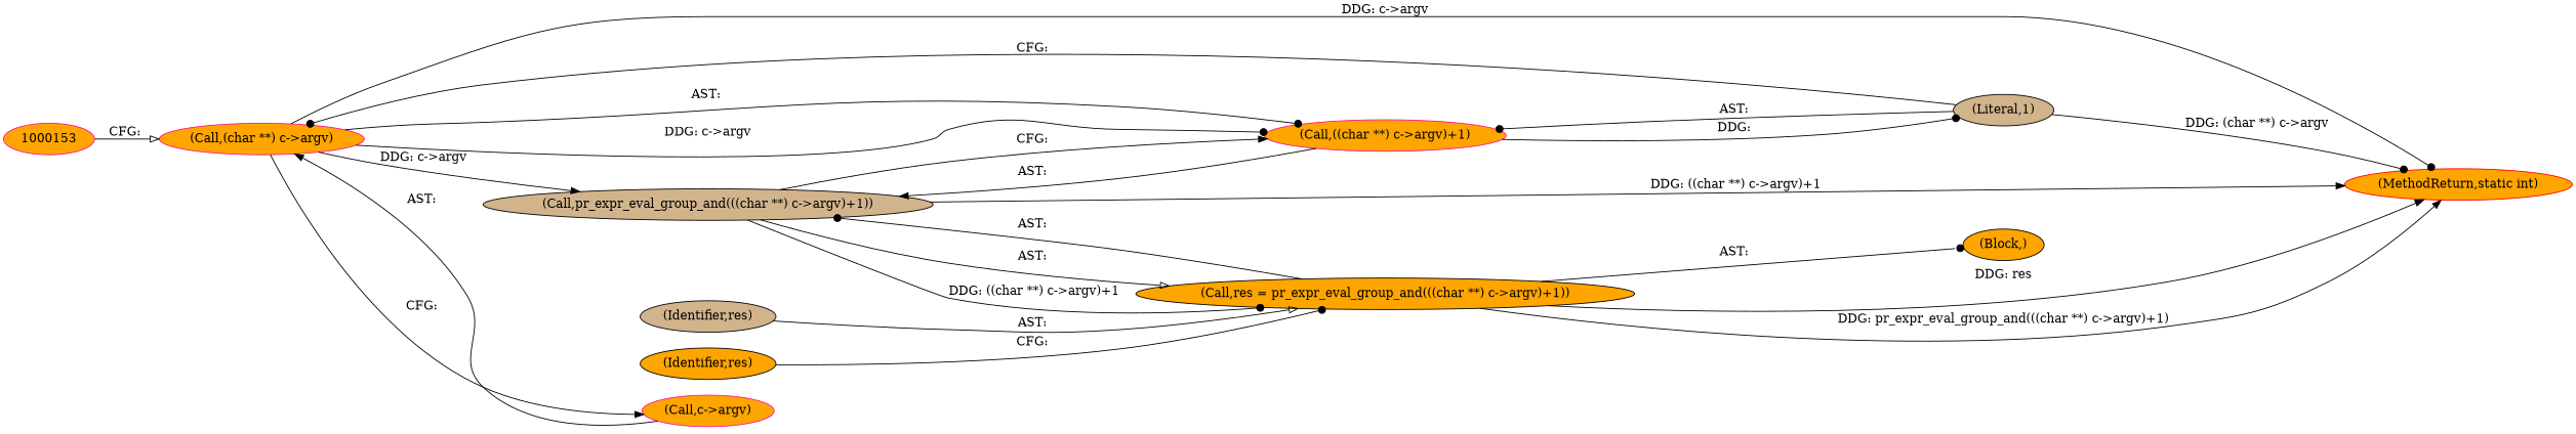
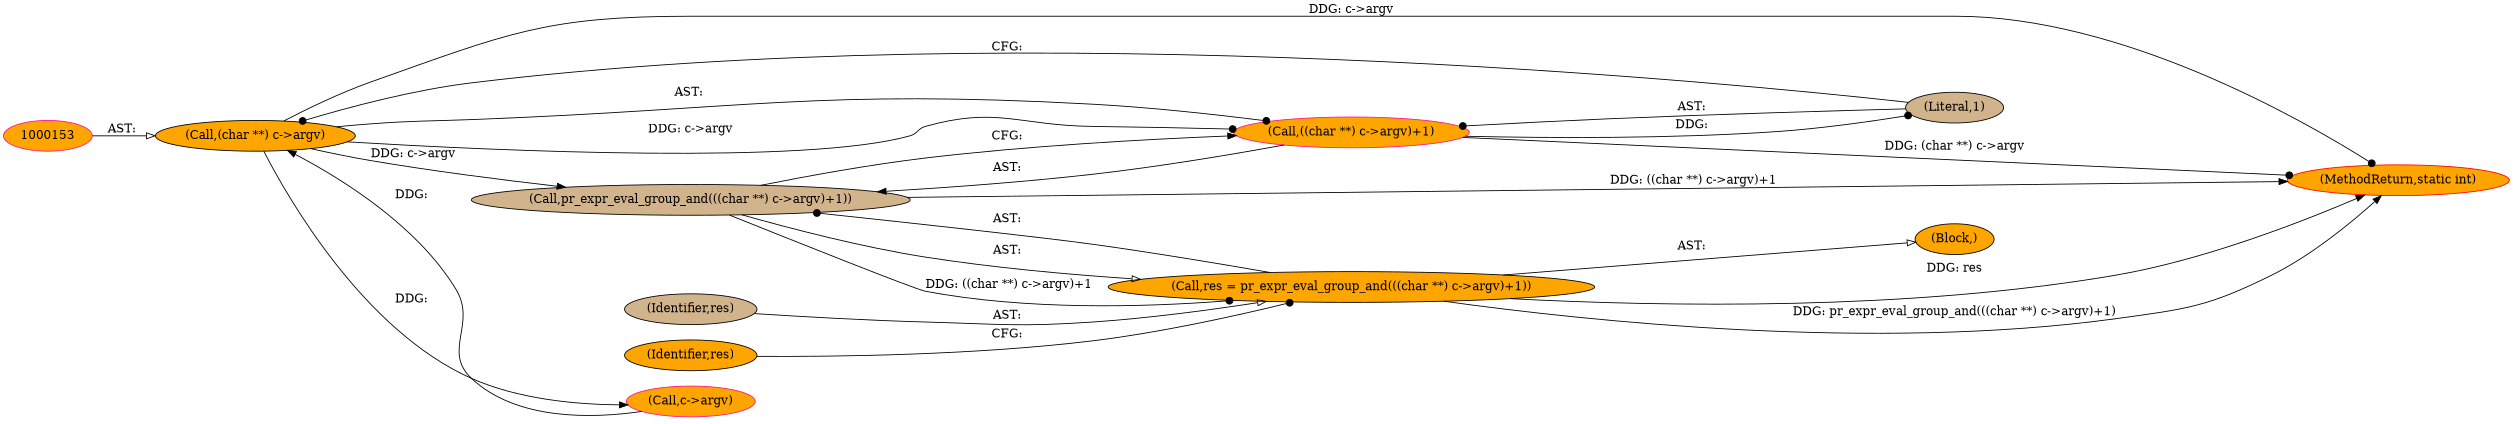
  digraph {
    rankdir=LR
    node [color=black fillcolor=orange style=filled]
    edge [arrowhead=dot]
-   n1 [color=deeppink label="(Call,(char **) c->argv)"]
+   n1 [label="(Call,(char **) c->argv)"]
    n2 [fillcolor=tan label="(Call,pr_expr_eval_group_and(((char **) c->argv)+1))"]
    n3 [color=deeppink label="(Call,((char **) c->argv)+1)"]
    n4 [color=deeppink label="(Call,c->argv)"]
    n5 [color=red label="(MethodReturn,static int)"]
    n6 [label="(Call,res = pr_expr_eval_group_and(((char **) c->argv)+1))"]
    n7 [fillcolor=tan label="(Literal,1)"]
    n8 [label="(Block,)"]
    n9 [label="(Identifier,res)"]
    n10 [fillcolor=tan label="(Identifier,res)"]
    1000153 [color=deeppink]
    n1 -> n2 [arrowhead=normal label="DDG: c->argv"]
    n1 -> n3 [label="AST: "]
    n1 -> n3 [label="DDG: c->argv"]
-   n1 -> n4 [arrowhead=normal label="CFG: "]
+   n1 -> n4 [arrowhead=normal label="DDG: "]
    n1 -> n5 [label="DDG: c->argv"]
    n2 -> n3 [arrowhead=normal label="CFG: "]
    n2 -> n5 [arrowhead=normal label="DDG: ((char **) c->argv)+1"]
    n2 -> n6 [arrowhead=onormal label="AST: "]
    n2 -> n6 [label="DDG: ((char **) c->argv)+1"]
    n3 -> n2 [arrowhead=normal label="AST: "]
-   n7 -> n5 [label="DDG: (char **) c->argv"]
+   n3 -> n5 [label="DDG: (char **) c->argv"]
    n3 -> n7 [label="DDG: "]
-   n4 -> n1 [arrowhead=normal label="AST: "]
+   n4 -> n1 [arrowhead=normal label="DDG: "]
    n6 -> n2 [label="AST: "]
    n6 -> n5 [arrowhead=normal label="DDG: res"]
    n6 -> n5 [arrowhead=normal label="DDG: pr_expr_eval_group_and(((char **) c->argv)+1)"]
-   n6 -> n8 [label="AST: "]
+   n6 -> n8 [arrowhead=onormal label="AST: "]
    n7 -> n1 [label="CFG: "]
    n7 -> n3 [label="AST: "]
    n9 -> n6 [label="CFG: "]
    n10 -> n6 [arrowhead=onormal label="AST: "]
-   1000153 -> n1 [arrowhead=onormal label="CFG: "]
+   1000153 -> n1 [arrowhead=onormal label="AST: "]
  }
